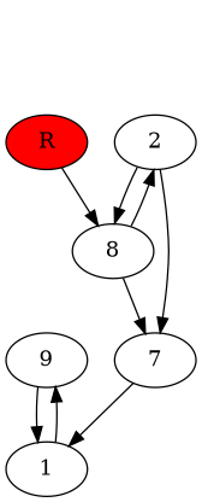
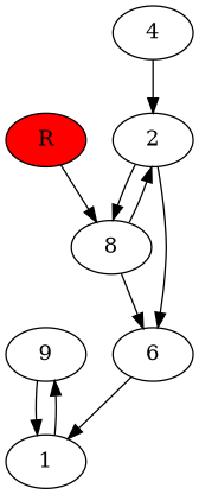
  digraph {
    n1 [label=9]
    1
    2
-   7
+   7 [label=6]
    8
+   4
    R [fillcolor="#ff0000" style=filled]
    n1 -> 1
    1 -> n1
    2 -> 7
    2 -> 8
    7 -> 1
    8 -> 2
    8 -> 7
+   4 -> 2
    R -> 8
  }
